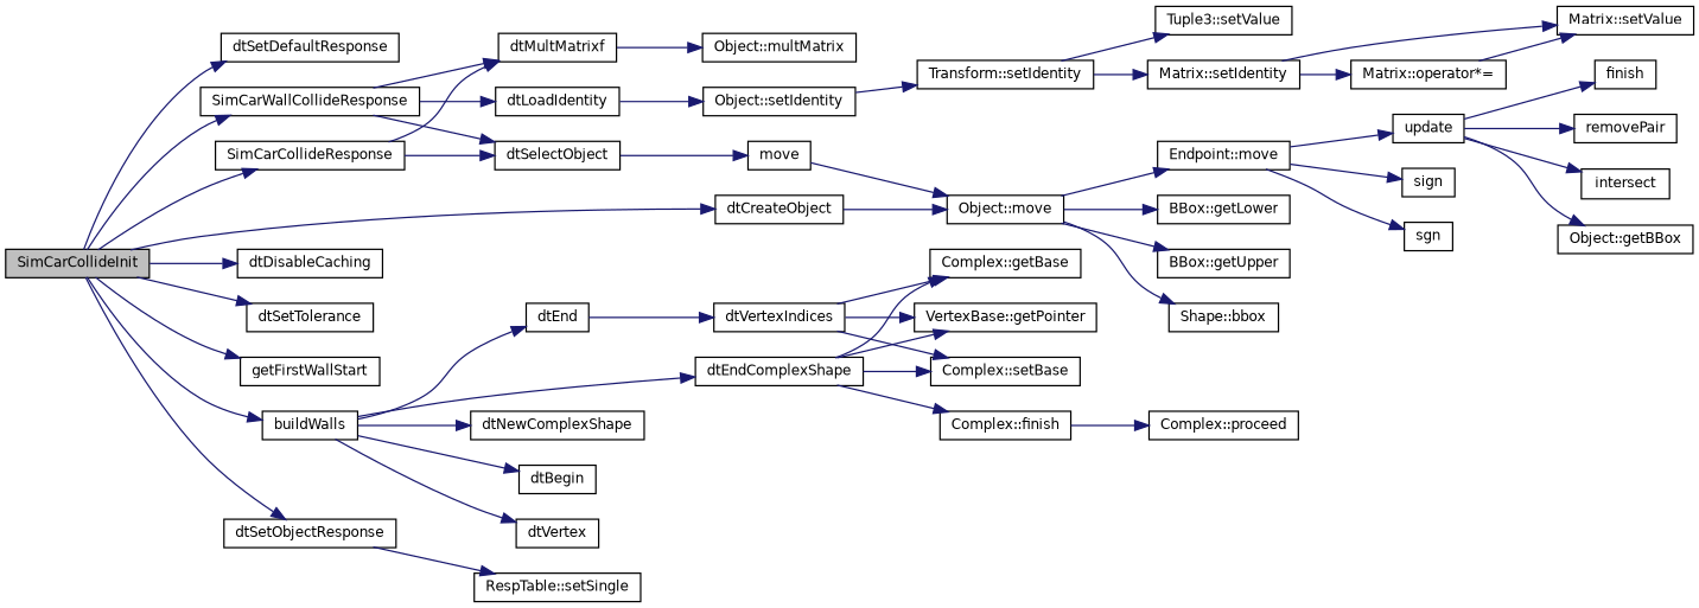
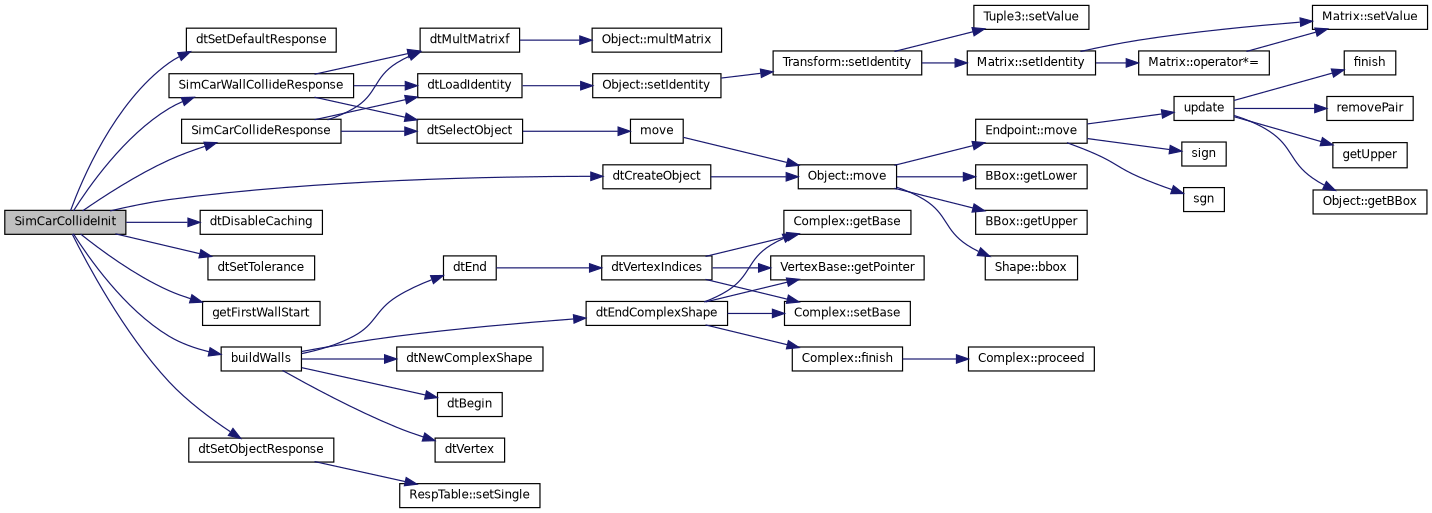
  digraph {
    rankdir=LR
    node [color=black fillcolor=white fontname=Helvetica fontsize=10 shape=record style=filled]
    edge [color=midnightblue fontname=Helvetica fontsize=10 labelfontname=Helvetica labelfontsize=10 style=solid]
    n1 [fillcolor=grey75 fontcolor=black height=0.2 label=SimCarCollideInit width=0.4]
    n2 [height=0.2 label=dtSetDefaultResponse width=0.4]
    n3 [height=0.2 label=SimCarCollideResponse width=0.4]
    n4 [height=0.2 label=dtDisableCaching width=0.4]
    n5 [height=0.2 label=dtSetTolerance width=0.4]
    n6 [height=0.2 label=getFirstWallStart width=0.4]
    n7 [height=0.2 label=buildWalls width=0.4]
    n8 [height=0.2 label=dtCreateObject width=0.4]
    n9 [height=0.2 label=dtSetObjectResponse width=0.4]
    n10 [height=0.2 label=SimCarWallCollideResponse width=0.4]
    n11 [height=0.2 label=dtSelectObject width=0.4]
    n12 [height=0.2 label=dtLoadIdentity width=0.4]
    n13 [height=0.2 label=dtMultMatrixf width=0.4]
    n14 [height=0.2 label=dtEndComplexShape width=0.4]
    n15 [height=0.2 label=dtNewComplexShape width=0.4]
    n16 [height=0.2 label=dtBegin width=0.4]
    n17 [height=0.2 label=dtVertex width=0.4]
    n18 [height=0.2 label=dtEnd width=0.4]
    n19 [height=0.2 label="Object::move" width=0.4]
    n20 [height=0.2 label="RespTable::setSingle" width=0.4]
    n21 [height=0.2 label=move width=0.4]
    n22 [height=0.2 label="Object::setIdentity" width=0.4]
    n23 [height=0.2 label="Object::multMatrix" width=0.4]
    n24 [height=0.2 label="Shape::bbox" width=0.4]
    n25 [height=0.2 label="Endpoint::move" width=0.4]
    n26 [height=0.2 label="BBox::getLower" width=0.4]
    n27 [height=0.2 label="BBox::getUpper" width=0.4]
    n28 [height=0.2 label=sign width=0.4]
    n29 [height=0.2 label=sgn width=0.4]
    n30 [height=0.2 label=update width=0.4]
-   n31 [height=0.2 label=intersect width=0.4]
+   n31 [height=0.2 label=getUpper width=0.4]
    n32 [height=0.2 label="Object::getBBox" width=0.4]
    n33 [height=0.2 label=finish width=0.4]
    n34 [height=0.2 label=removePair width=0.4]
    n35 [height=0.2 label="Transform::setIdentity" width=0.4]
    n36 [height=0.2 label="Matrix::setIdentity" width=0.4]
    n37 [height=0.2 label="Tuple3::setValue" width=0.4]
    n38 [height=0.2 label="Matrix::setValue" width=0.4]
    n39 [height=0.2 label="Matrix::operator*=" width=0.4]
    n40 [height=0.2 label="Complex::getBase" width=0.4]
    n41 [height=0.2 label="VertexBase::getPointer" width=0.4]
    n42 [height=0.2 label="Complex::setBase" width=0.4]
    n43 [height=0.2 label="Complex::finish" width=0.4]
    n44 [height=0.2 label=dtVertexIndices width=0.4]
    n45 [height=0.2 label="Complex::proceed" width=0.4]
    n1 -> n2
    n1 -> n3
    n1 -> n4
    n1 -> n5
    n1 -> n6
    n1 -> n7
    n1 -> n8
    n1 -> n9
    n1 -> n10
    n3 -> n11
+   n3 -> n12
    n3 -> n13
    n7 -> n14
    n7 -> n15
    n7 -> n16
    n7 -> n17
    n7 -> n18
    n8 -> n19
    n9 -> n20
    n10 -> n11
    n10 -> n12
    n10 -> n13
    n11 -> n21
    n12 -> n22
    n13 -> n23
    n14 -> n40
    n14 -> n41
    n14 -> n42
    n14 -> n43
    n18 -> n44
    n19 -> n24
    n19 -> n25
    n19 -> n26
    n19 -> n27
    n21 -> n19
    n22 -> n35
    n25 -> n28
    n25 -> n29
    n25 -> n30
    n30 -> n31
    n30 -> n32
    n30 -> n33
    n30 -> n34
    n35 -> n36
    n35 -> n37
    n36 -> n38
    n36 -> n39
    n39 -> n38
    n43 -> n45
    n44 -> n40
    n44 -> n41
    n44 -> n42
  }
